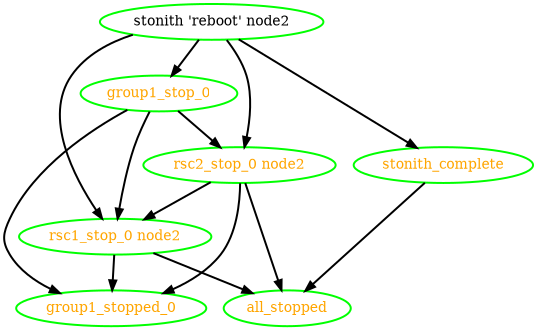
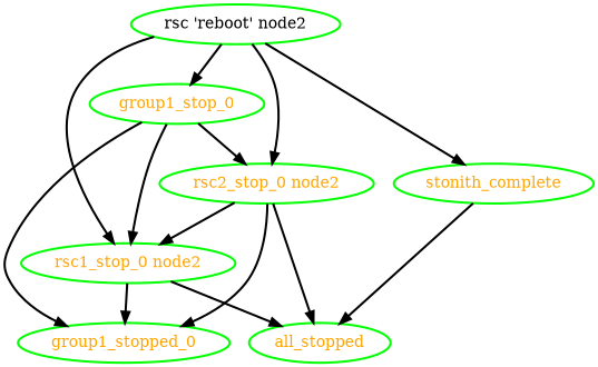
  digraph {
    node [color=green fontcolor=orange style=bold]
    edge [style=bold]
    all_stopped
    group1_stop_0
    group1_stopped_0
    "rsc1_stop_0 node2"
    "rsc2_stop_0 node2"
-   "stonith 'reboot' node2" [fontcolor=black]
+   "stonith 'reboot' node2" [fontcolor=black label="rsc 'reboot' node2"]
    stonith_complete
    group1_stop_0 -> group1_stopped_0
    group1_stop_0 -> "rsc1_stop_0 node2"
    group1_stop_0 -> "rsc2_stop_0 node2"
    "rsc1_stop_0 node2" -> all_stopped
    "rsc1_stop_0 node2" -> group1_stopped_0
    "rsc2_stop_0 node2" -> all_stopped
    "rsc2_stop_0 node2" -> group1_stopped_0
    "rsc2_stop_0 node2" -> "rsc1_stop_0 node2"
    "stonith 'reboot' node2" -> group1_stop_0
    "stonith 'reboot' node2" -> "rsc1_stop_0 node2"
    "stonith 'reboot' node2" -> "rsc2_stop_0 node2"
    "stonith 'reboot' node2" -> stonith_complete
    stonith_complete -> all_stopped
  }
